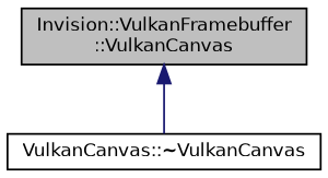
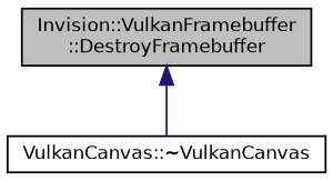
  digraph {
    rankdir=TB
    node [color=black fontname=Helvetica fontsize=10 shape=record style=filled]
-   n1 [fillcolor=grey75 fontcolor=black height=0.2 label="Invision::VulkanFramebuffer\l::VulkanCanvas" width=0.4]
+   n1 [fillcolor=grey75 fontcolor=black height=0.2 label="Invision::VulkanFramebuffer\l::DestroyFramebuffer" width=0.4]
    n2 [fillcolor=white height=0.2 label="VulkanCanvas::~VulkanCanvas" width=0.4]
    n1 -> n2 [color=midnightblue dir=back fontname=Helvetica fontsize=10 labelfontname=Helvetica labelfontsize=10 style=solid]
  }
